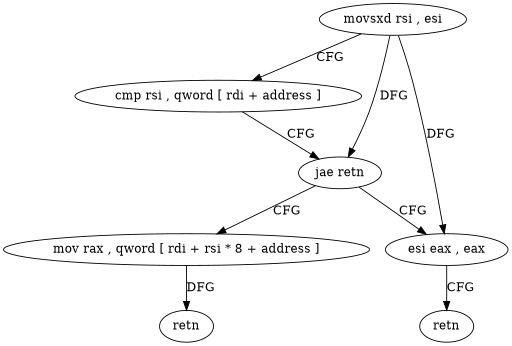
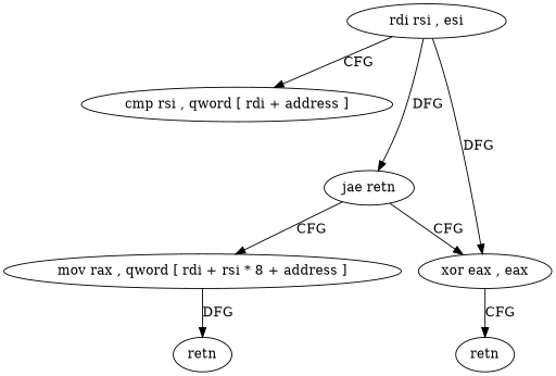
  digraph {
-   n1 [label="movsxd rsi , esi"]
+   n1 [label="rdi rsi , esi"]
    n2 [label="cmp rsi , qword [ rdi + address ]"]
    n3 [label="jae retn"]
-   n4 [label="esi eax , eax"]
+   n4 [label="xor eax , eax"]
    n5 [label="mov rax , qword [ rdi + rsi * 8 + address ]"]
    n6 [label=retn]
    n7 [label=retn]
    n1 -> n2 [label=CFG]
    n1 -> n3 [label=DFG]
    n1 -> n4 [label=DFG]
-   n2 -> n3 [label=CFG]
    n3 -> n4 [label=CFG]
    n3 -> n5 [label=CFG]
    n4 -> n7 [label=CFG]
    n5 -> n6 [label=DFG]
  }
